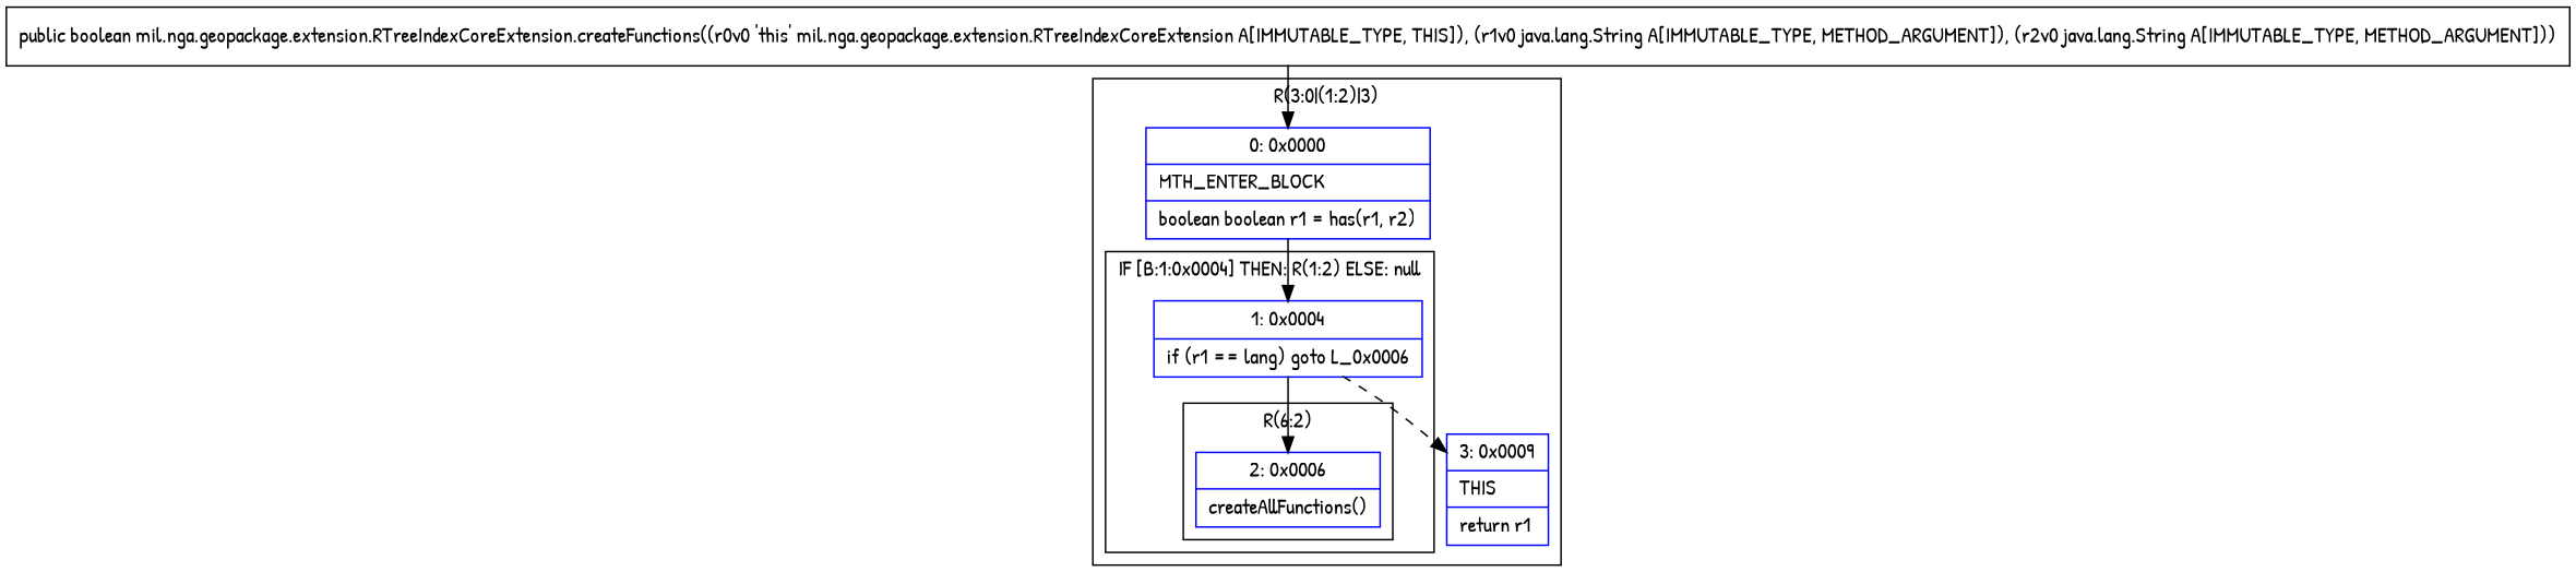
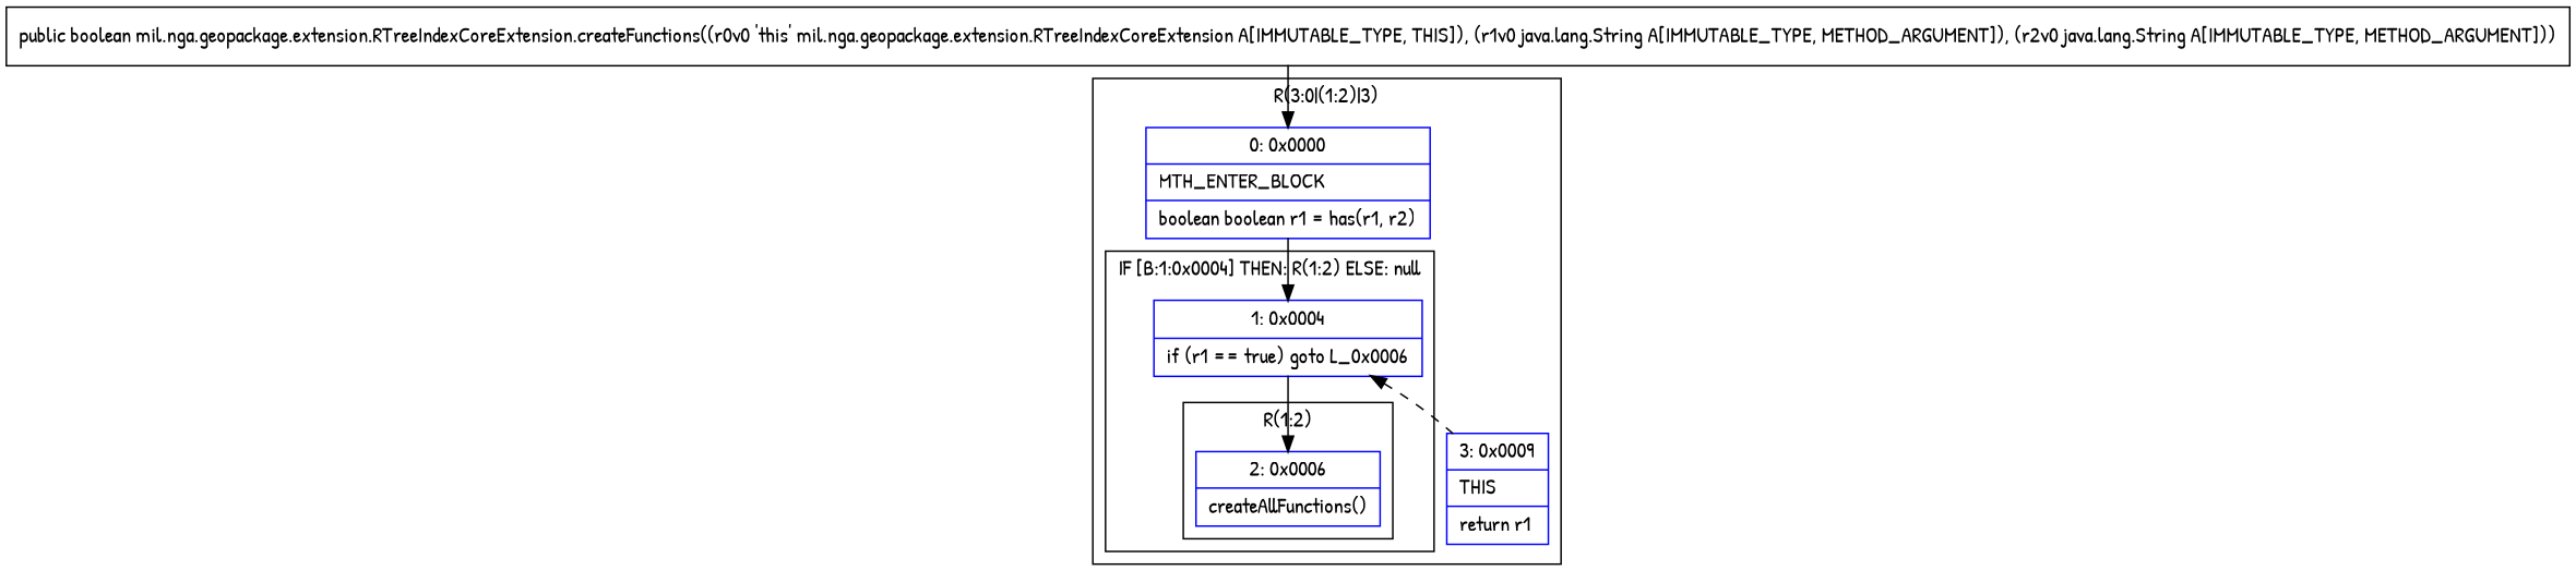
  digraph {
    fontname="Patrick Hand"
    node [color=blue fontname="Patrick Hand" shape=record]
    edge [fontname="Patrick Hand"]
    n1 [label="{2\:\ 0x0006|createAllFunctions()\l}"]
-   n2 [label="{1\:\ 0x0004|if (r1 == lang) goto L_0x0006\l}"]
+   n2 [label="{1\:\ 0x0004|if (r1 == true) goto L_0x0006\l}"]
    n3 [label="{0\:\ 0x0000|MTH_ENTER_BLOCK\l|boolean boolean r1 = has(r1, r2)\l}"]
    n4 [label="{3\:\ 0x0009|THIS\l|return r1\l}"]
    n5 [label="{public boolean mil.nga.geopackage.extension.RTreeIndexCoreExtension.createFunctions((r0v0 'this' mil.nga.geopackage.extension.RTreeIndexCoreExtension A[IMMUTABLE_TYPE, THIS]), (r1v0 java.lang.String A[IMMUTABLE_TYPE, METHOD_ARGUMENT]), (r2v0 java.lang.String A[IMMUTABLE_TYPE, METHOD_ARGUMENT])) }" color=""]
    subgraph cluster_1 {
      label="R(3:0|(1:2)|3)"
      n3
      n4
      subgraph cluster_2 {
        label="IF [B:1:0x0004] THEN: R(1:2) ELSE: null"
        n2
        subgraph cluster_3 {
-         label="R(6:2)"
+         label="R(1:2)"
          n1
        }
      }
    }
    n2 -> n1
-   n2 -> n4 [style=dashed]
+   n4 -> n2 [style=dashed]
    n3 -> n2
    n5 -> n3
  }
